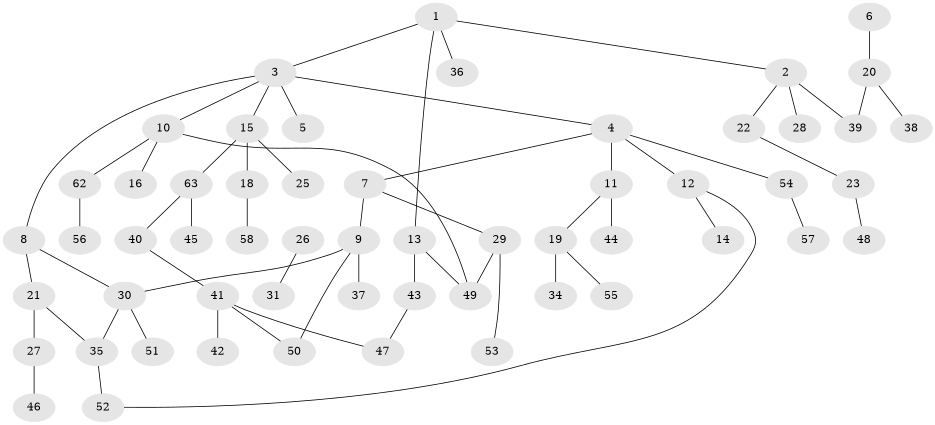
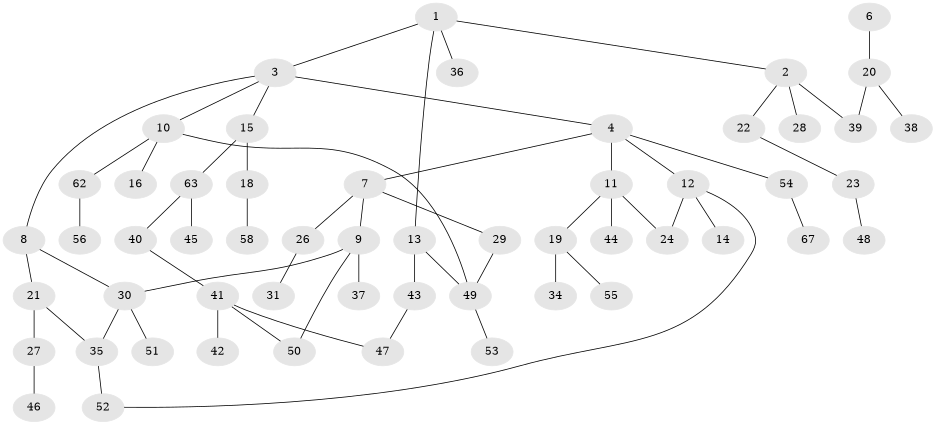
  graph {
    node [color=gray90 style=filled]
    1
    2
    3
    13
    36
    22
    28
    39
    4
-   5
    8
    10
    15
    49
    43
    23
    7
    11
    12
    54
    6
    20
    21
    30
    16
    n26 [label=62]
    18
-   25
    n29 [label=63]
    9
    26
    29
    19
+   24
    44
    14
    52
-   57
+   57 [label=67]
    38
    37
    50
    31
    27
    35
    51
    56
    53
    34
    55
    47
    58
    40
    45
    46
    48
    41
    42
    1 -- 2
    1 -- 3
    1 -- 13
    1 -- 36
    2 -- 22
    2 -- 28
    2 -- 39
    3 -- 4
-   3 -- 5
    3 -- 8
    3 -- 10
    3 -- 15
    13 -- 49
    13 -- 43
    22 -- 23
    4 -- 7
    4 -- 11
    4 -- 12
    4 -- 54
    8 -- 21
    8 -- 30
    10 -- 49
    10 -- 16
    10 -- n26
    15 -- 18
-   15 -- 25
    15 -- n29
-   29 -- 53
+   49 -- 53
    43 -- 47
    23 -- 48
    7 -- 9
+   7 -- 26
    7 -- 29
    11 -- 19
+   11 -- 24
    11 -- 44
+   12 -- 24
    12 -- 14
    12 -- 52
    54 -- 57
    6 -- 20
    20 -- 39
    20 -- 38
    21 -- 27
    21 -- 35
    30 -- 35
    30 -- 51
    n26 -- 56
    18 -- 58
    n29 -- 40
    n29 -- 45
    9 -- 30
    9 -- 37
    9 -- 50
    26 -- 31
    29 -- 49
    19 -- 34
    19 -- 55
    27 -- 46
    35 -- 52
    40 -- 41
    41 -- 50
    41 -- 47
    41 -- 42
  }
